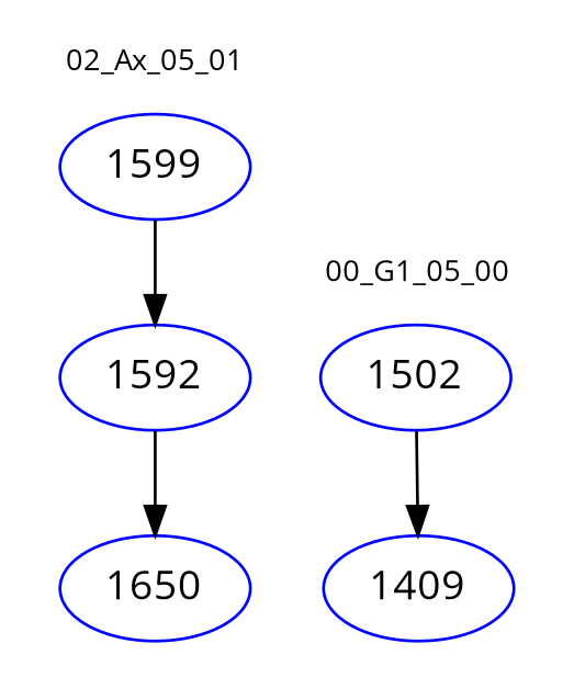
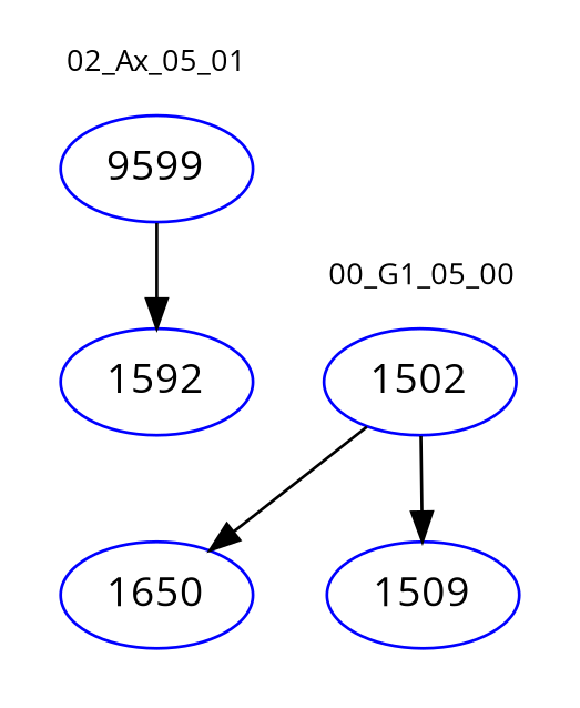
  digraph {
    fontname="Open Sans"
    node [color=blue fontname="Open Sans"]
    edge [color=black fontname="Open Sans"]
-   n1 [label=1599]
+   n1 [label=9599]
    n2 [label=1592]
    n3 [label=1650]
    n4 [label=1502]
-   n5 [label=1409]
+   n5 [label=1509]
    subgraph cluster_1 {
      color=white
      fontsize=10
      label="02_Ax_05_01"
      n1
      n2
      n3
    }
    subgraph cluster_2 {
      color=white
      fontsize=10
      label="00_G1_05_00"
      n4
      n5
    }
    n1 -> n2
-   n2 -> n3
+   n4 -> n3
    n4 -> n5
  }
